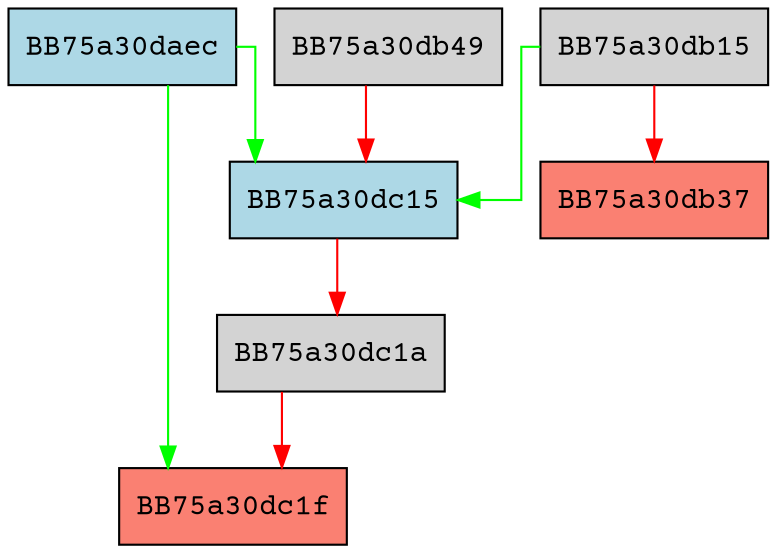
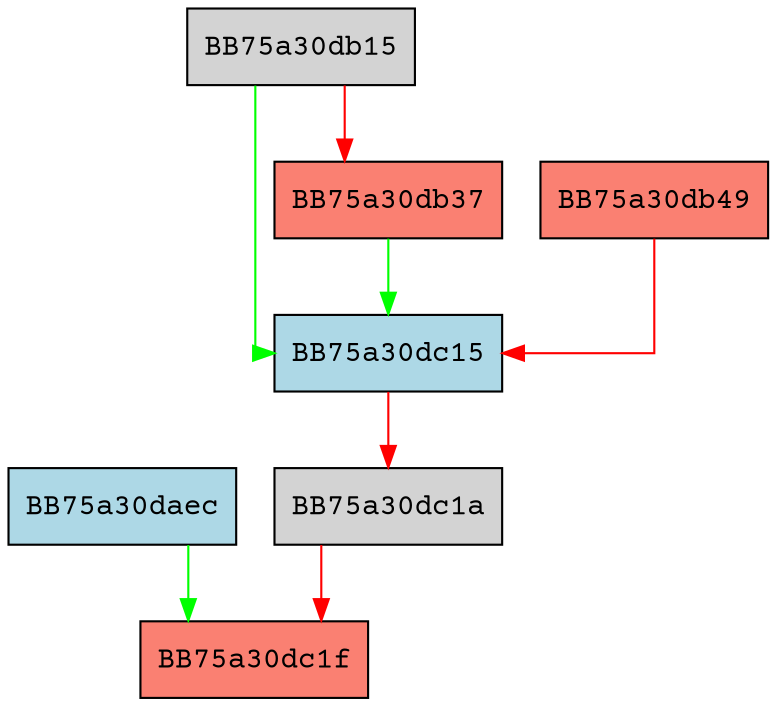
  digraph {
    fontname="Courier Prime"
    splines=ortho
    node [fillcolor=lightgrey fontname="Courier Prime" shape=box style=filled]
    edge [color=red fontname="Courier Prime"]
    BB75a30daec [fillcolor=lightblue]
    BB75a30dc1f [fillcolor=salmon]
    BB75a30dc15 [fillcolor=lightblue]
    BB75a30db15
    BB75a30db37 [fillcolor=salmon]
    BB75a30dc1a
-   BB75a30db49
+   BB75a30db49 [fillcolor=salmon]
    BB75a30daec -> BB75a30dc1f [color=green]
    BB75a30dc15 -> BB75a30dc1a
    BB75a30db15 -> BB75a30dc15 [color=green]
    BB75a30db15 -> BB75a30db37
-   BB75a30daec -> BB75a30dc15 [color=green]
+   BB75a30db37 -> BB75a30dc15 [color=green]
    BB75a30dc1a -> BB75a30dc1f
    BB75a30db49 -> BB75a30dc15
  }
